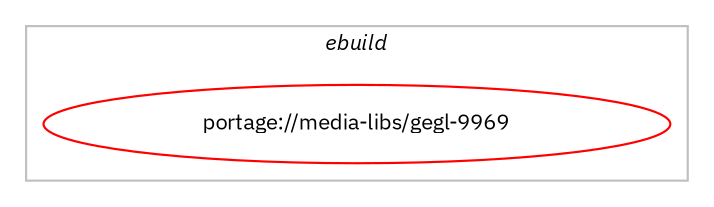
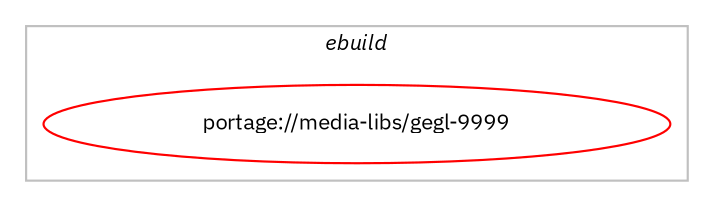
  digraph {
    compound=true
    concentrate=true
    fontname="IBM Plex Sans"
    fontsize=10
    newrank=true
    rankdir=LR
    ranksep=1.5
-   n1 [color=red fontname="IBM Plex Sans" fontsize=10 label="portage://media-libs/gegl-9969" width=4]
+   n1 [color=red fontname="IBM Plex Sans" fontsize=10 label="portage://media-libs/gegl-9999" width=4]
    subgraph cluster_1 {
      color=gray
      label=<<i>ebuild</i>>
      n1
    }
    subgraph cluster_2 {
      color=gray
      label=<<i>dependencies</i>>
      subgraph cluster_3 {
        color=gray
        fillcolor="#eeeeee"
        label=<<i>compile</i>>
        style=filled
      }
      subgraph cluster_4 {
        color=gray
        fillcolor="#eeeeee"
        label=<<i>compile and run</i>>
        style=filled
      }
      subgraph cluster_5 {
        color=gray
        fillcolor="#eeeeee"
        label=<<i>run</i>>
        style=filled
      }
    }
    subgraph cluster_6 {
      color=gray
      label=<<i>candidates</i>>
      rank=same
    }
  }
